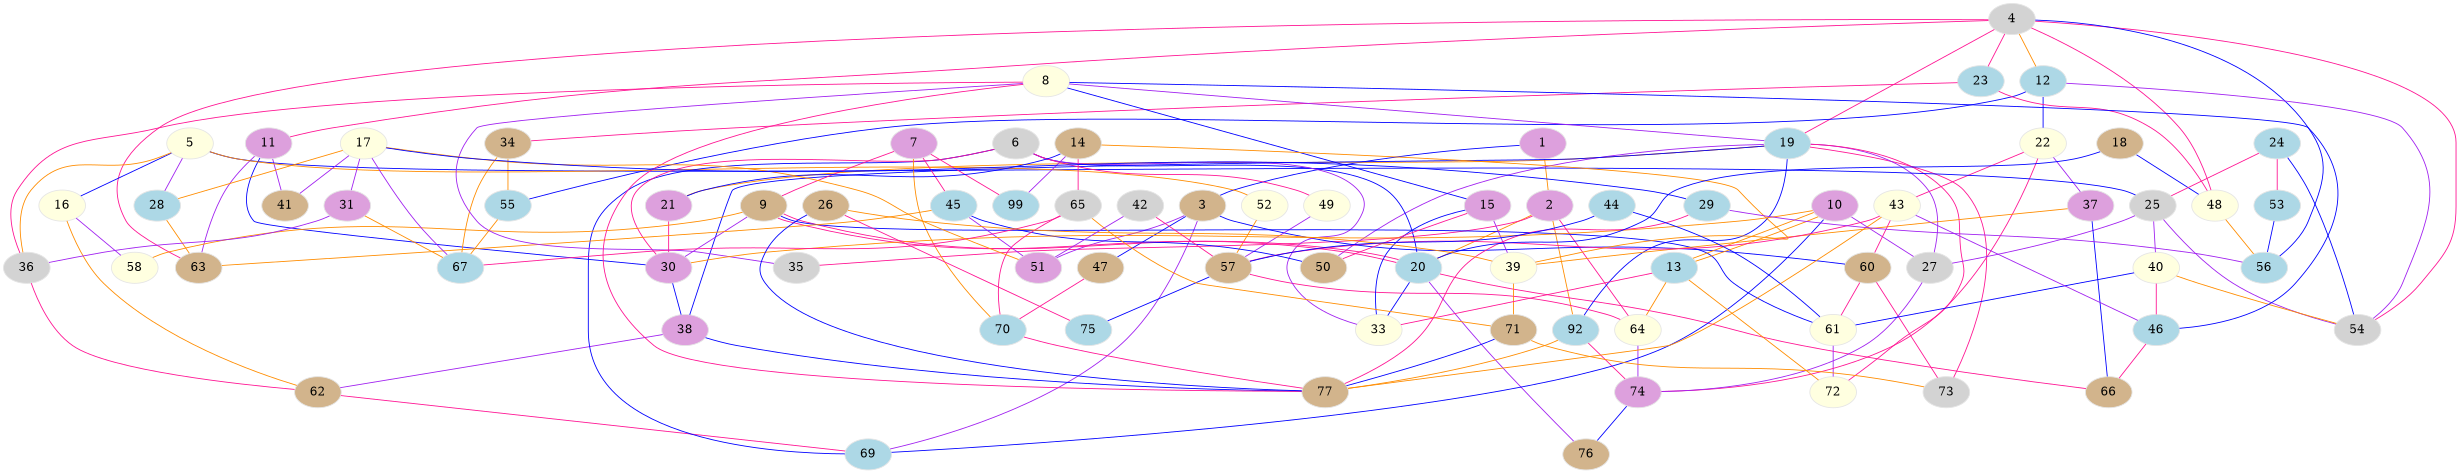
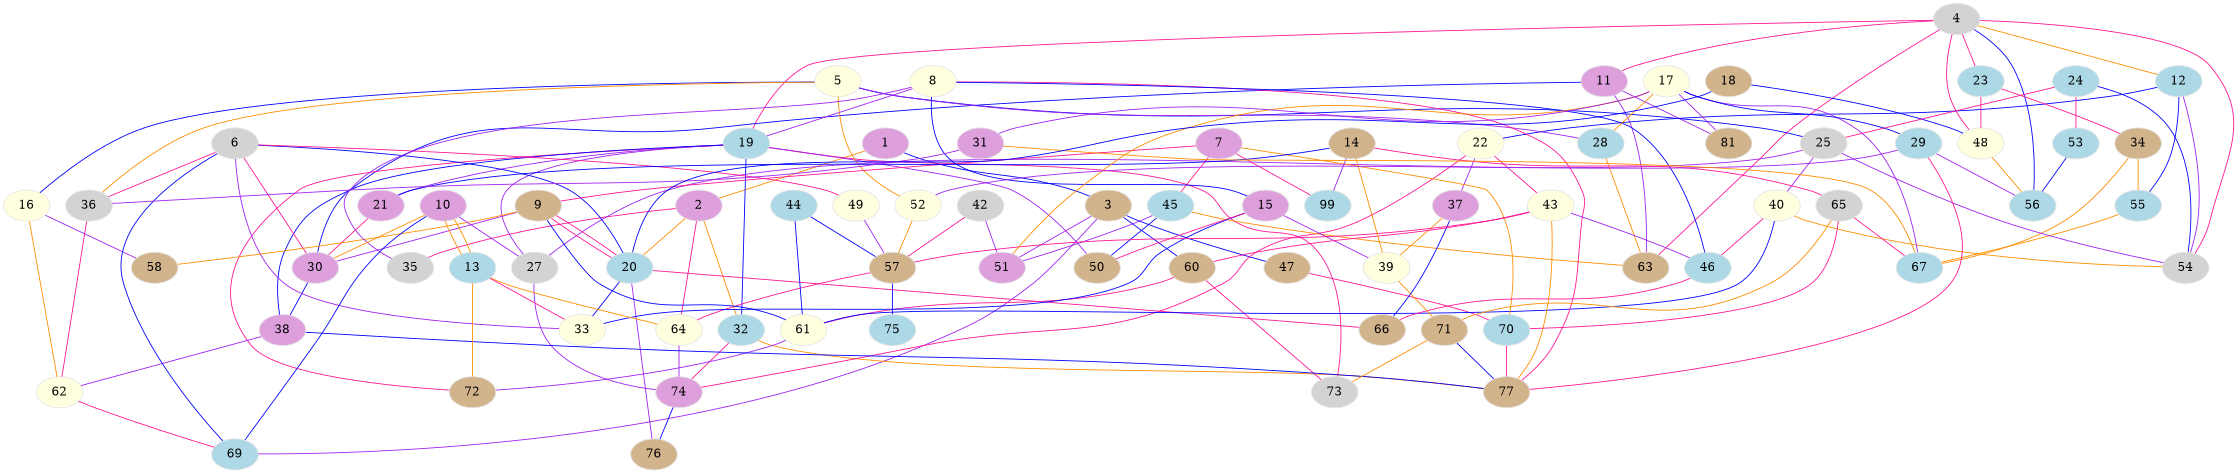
  graph {
    node [color=gray90 fillcolor=lightblue style=filled]
    edge [color=deeppink]
    1 [fillcolor=plum]
    2 [fillcolor=plum]
    3 [fillcolor=tan]
    20
-   32 [label=92]
+   32
    35 [fillcolor=lightgrey]
    64 [fillcolor=lightyellow]
    47 [fillcolor=tan]
    51 [fillcolor=plum]
    60 [fillcolor=tan]
    69
    33 [fillcolor=lightyellow]
    66 [fillcolor=tan]
    76 [fillcolor=tan]
    77 [fillcolor=tan]
    74 [fillcolor=plum]
    70
    61 [fillcolor=lightyellow]
    73 [fillcolor=lightgrey]
    4 [fillcolor=lightgrey]
    11 [fillcolor=plum]
    12
    19
    23
    48 [fillcolor=lightyellow]
    54 [fillcolor=lightgrey]
    56
    63 [fillcolor=tan]
    30 [fillcolor=plum]
-   41 [fillcolor=tan]
+   41 [fillcolor=tan label=81]
    22 [fillcolor=lightyellow]
    55
    27 [fillcolor=lightgrey]
-   72 [fillcolor=lightyellow]
+   72 [fillcolor=tan]
    21 [fillcolor=plum]
    50 [fillcolor=tan]
    38 [fillcolor=plum]
    34 [fillcolor=tan]
    5 [fillcolor=lightyellow]
    16 [fillcolor=lightyellow]
    25 [fillcolor=lightgrey]
    28
    36 [fillcolor=lightgrey]
    52 [fillcolor=lightyellow]
-   58 [fillcolor=lightyellow]
-   62 [fillcolor=tan]
+   58 [fillcolor=tan]
+   62 [fillcolor=lightyellow]
    40 [fillcolor=lightyellow]
    57 [fillcolor=tan]
    6 [fillcolor=lightgrey]
    49 [fillcolor=lightyellow]
    7 [fillcolor=plum]
    9 [fillcolor=tan]
    45
    n54 [label=99]
    8 [fillcolor=lightyellow]
    15 [fillcolor=plum]
    46
    39 [fillcolor=lightyellow]
    10 [fillcolor=plum]
    13
    37 [fillcolor=plum]
    43 [fillcolor=lightyellow]
    67
    14 [fillcolor=tan]
    65 [fillcolor=lightgrey]
    71 [fillcolor=tan]
    17 [fillcolor=lightyellow]
    29
    31 [fillcolor=plum]
    18 [fillcolor=tan]
    24
    53
-   26 [fillcolor=tan]
    75
    42 [fillcolor=lightgrey]
    44
    1 -- 2 [color=darkorange]
    1 -- 3 [color=blue]
    2 -- 20 [color=darkorange]
    2 -- 32 [color=darkorange]
    2 -- 35
    2 -- 64
    3 -- 47 [color=blue]
    3 -- 51 [color=purple]
    3 -- 60 [color=blue]
    3 -- 69 [color=purple]
    20 -- 33 [color=blue]
    20 -- 66
    20 -- 76 [color=purple]
    32 -- 77 [color=darkorange]
    32 -- 74
    64 -- 74 [color=purple]
    47 -- 70
    60 -- 61
    60 -- 73
    74 -- 76 [color=blue]
    70 -- 77
    61 -- 72 [color=purple]
    4 -- 11
    4 -- 12 [color=darkorange]
    4 -- 19
    4 -- 23
    4 -- 48
    4 -- 54
    4 -- 56 [color=blue]
    4 -- 63
    11 -- 63 [color=purple]
    11 -- 30 [color=blue]
    11 -- 41 [color=purple]
    12 -- 54 [color=purple]
    12 -- 22 [color=blue]
    12 -- 55 [color=blue]
    19 -- 32 [color=blue]
    19 -- 73
    19 -- 27 [color=purple]
    19 -- 72
-   19 -- 21 [color=darkorange]
+   19 -- 21 [color=purple]
    19 -- 50 [color=purple]
    19 -- 38 [color=blue]
    23 -- 48
    23 -- 34
    48 -- 56 [color=darkorange]
    30 -- 38 [color=blue]
    22 -- 74
    22 -- 37 [color=purple]
    22 -- 43
    55 -- 67 [color=darkorange]
    27 -- 74 [color=purple]
    21 -- 30
    38 -- 77 [color=blue]
    38 -- 62 [color=purple]
    34 -- 55 [color=darkorange]
    34 -- 67 [color=darkorange]
    5 -- 16 [color=blue]
    5 -- 25 [color=blue]
    5 -- 28 [color=purple]
    5 -- 36 [color=darkorange]
    5 -- 52 [color=darkorange]
    16 -- 58 [color=purple]
    16 -- 62 [color=darkorange]
    25 -- 54 [color=purple]
    25 -- 27 [color=purple]
    25 -- 40 [color=purple]
    28 -- 63 [color=darkorange]
    36 -- 62
    52 -- 57 [color=darkorange]
    62 -- 69
    40 -- 61 [color=blue]
    40 -- 54 [color=darkorange]
    40 -- 46
    57 -- 64
    57 -- 75 [color=blue]
    6 -- 20 [color=blue]
    6 -- 69 [color=blue]
    6 -- 33 [color=purple]
    6 -- 30
-   8 -- 36
+   6 -- 36
    6 -- 49
    49 -- 57 [color=purple]
    7 -- 70 [color=darkorange]
    7 -- 9
    7 -- 45
    7 -- n54
    9 -- 20
    9 -- 20
    9 -- 61 [color=blue]
    9 -- 30 [color=purple]
    9 -- 58 [color=darkorange]
    45 -- 51 [color=purple]
    45 -- 63 [color=darkorange]
    45 -- 50 [color=blue]
    8 -- 35 [color=purple]
    8 -- 77
    8 -- 19 [color=purple]
    8 -- 15 [color=blue]
    8 -- 46 [color=blue]
    15 -- 33 [color=blue]
    15 -- 50
    15 -- 39 [color=purple]
    46 -- 66
    39 -- 71 [color=darkorange]
    10 -- 69 [color=blue]
    10 -- 30 [color=darkorange]
    10 -- 27 [color=purple]
    10 -- 13 [color=darkorange]
    10 -- 13 [color=darkorange]
    13 -- 64 [color=darkorange]
    13 -- 33
    13 -- 72 [color=darkorange]
    37 -- 66 [color=blue]
    37 -- 39 [color=darkorange]
    43 -- 60
    43 -- 77 [color=darkorange]
    43 -- 57
    43 -- 46 [color=purple]
    14 -- 21 [color=blue]
    14 -- n54 [color=purple]
    14 -- 39 [color=darkorange]
    14 -- 65
    65 -- 70
    65 -- 67
    65 -- 71 [color=darkorange]
    71 -- 77 [color=blue]
    71 -- 73 [color=darkorange]
    17 -- 51 [color=darkorange]
    17 -- 41 [color=purple]
    17 -- 28 [color=darkorange]
    17 -- 67 [color=purple]
    17 -- 29 [color=blue]
    17 -- 31 [color=purple]
    29 -- 77
    29 -- 56 [color=purple]
+   29 -- 52 [color=purple]
    31 -- 36 [color=purple]
    31 -- 67 [color=darkorange]
    18 -- 20 [color=blue]
    18 -- 48 [color=blue]
    24 -- 54 [color=blue]
    24 -- 25
    24 -- 53
    53 -- 56 [color=blue]
-   26 -- 77 [color=blue]
-   26 -- 39 [color=darkorange]
-   26 -- 75
    42 -- 51 [color=purple]
    42 -- 57
    44 -- 61 [color=blue]
    44 -- 57 [color=blue]
  }
